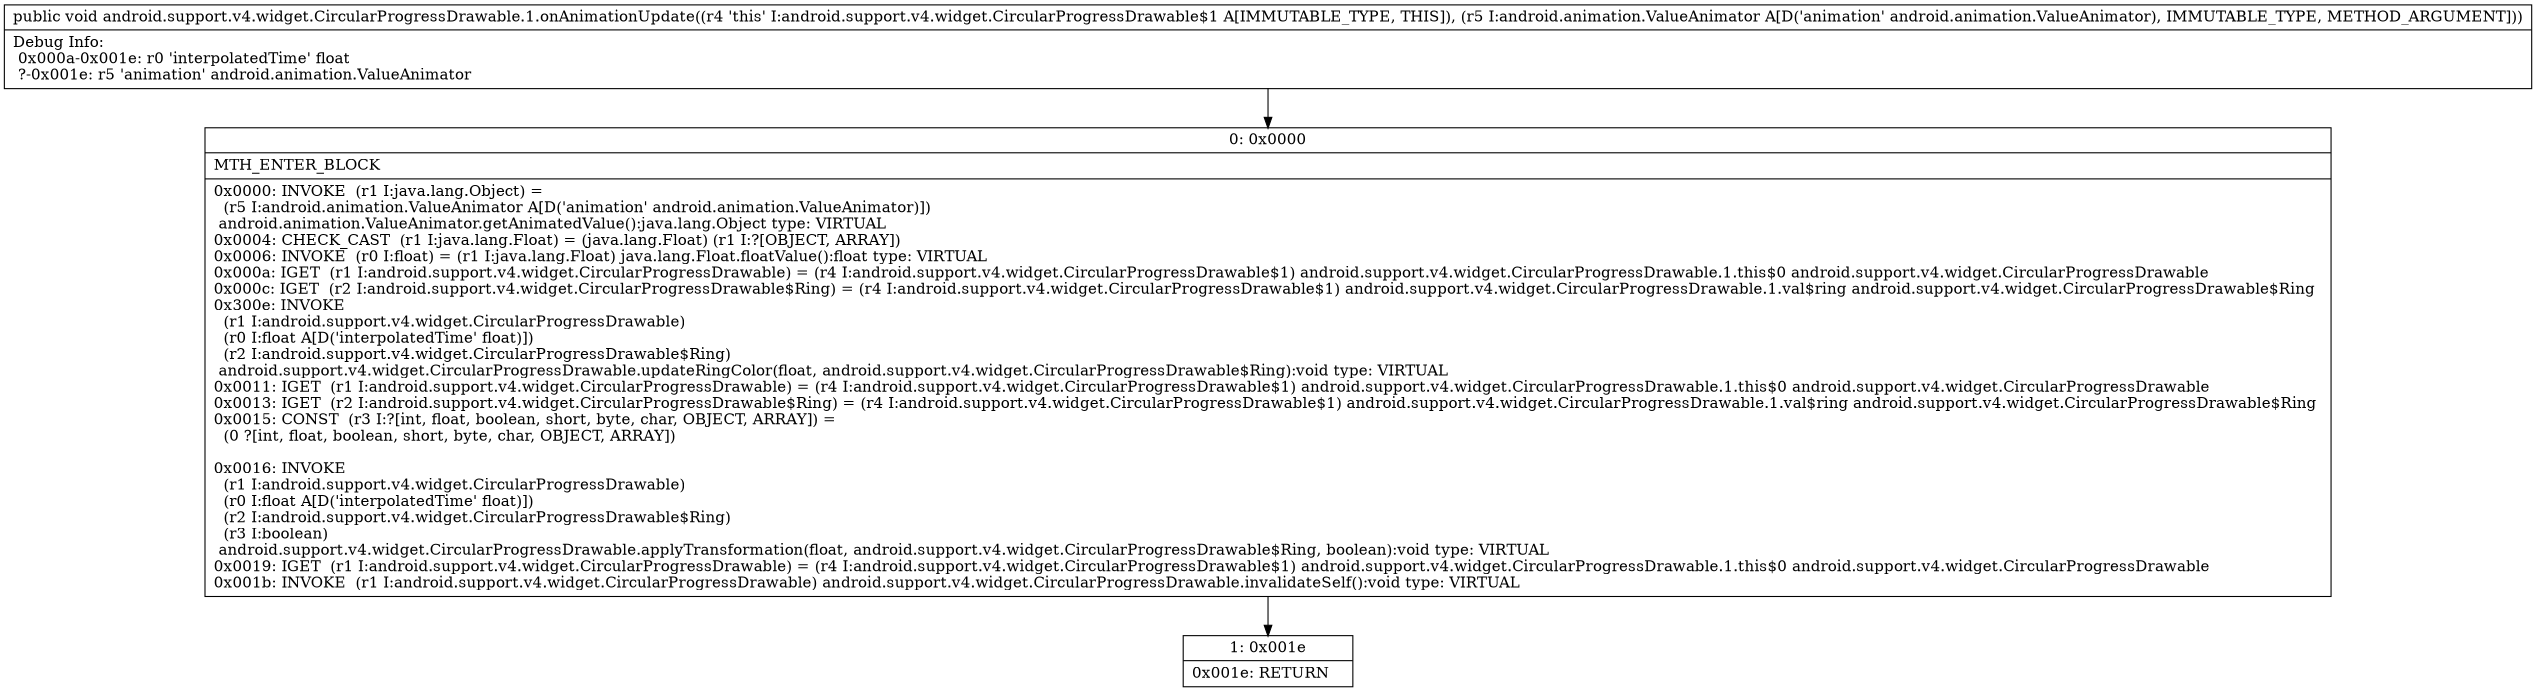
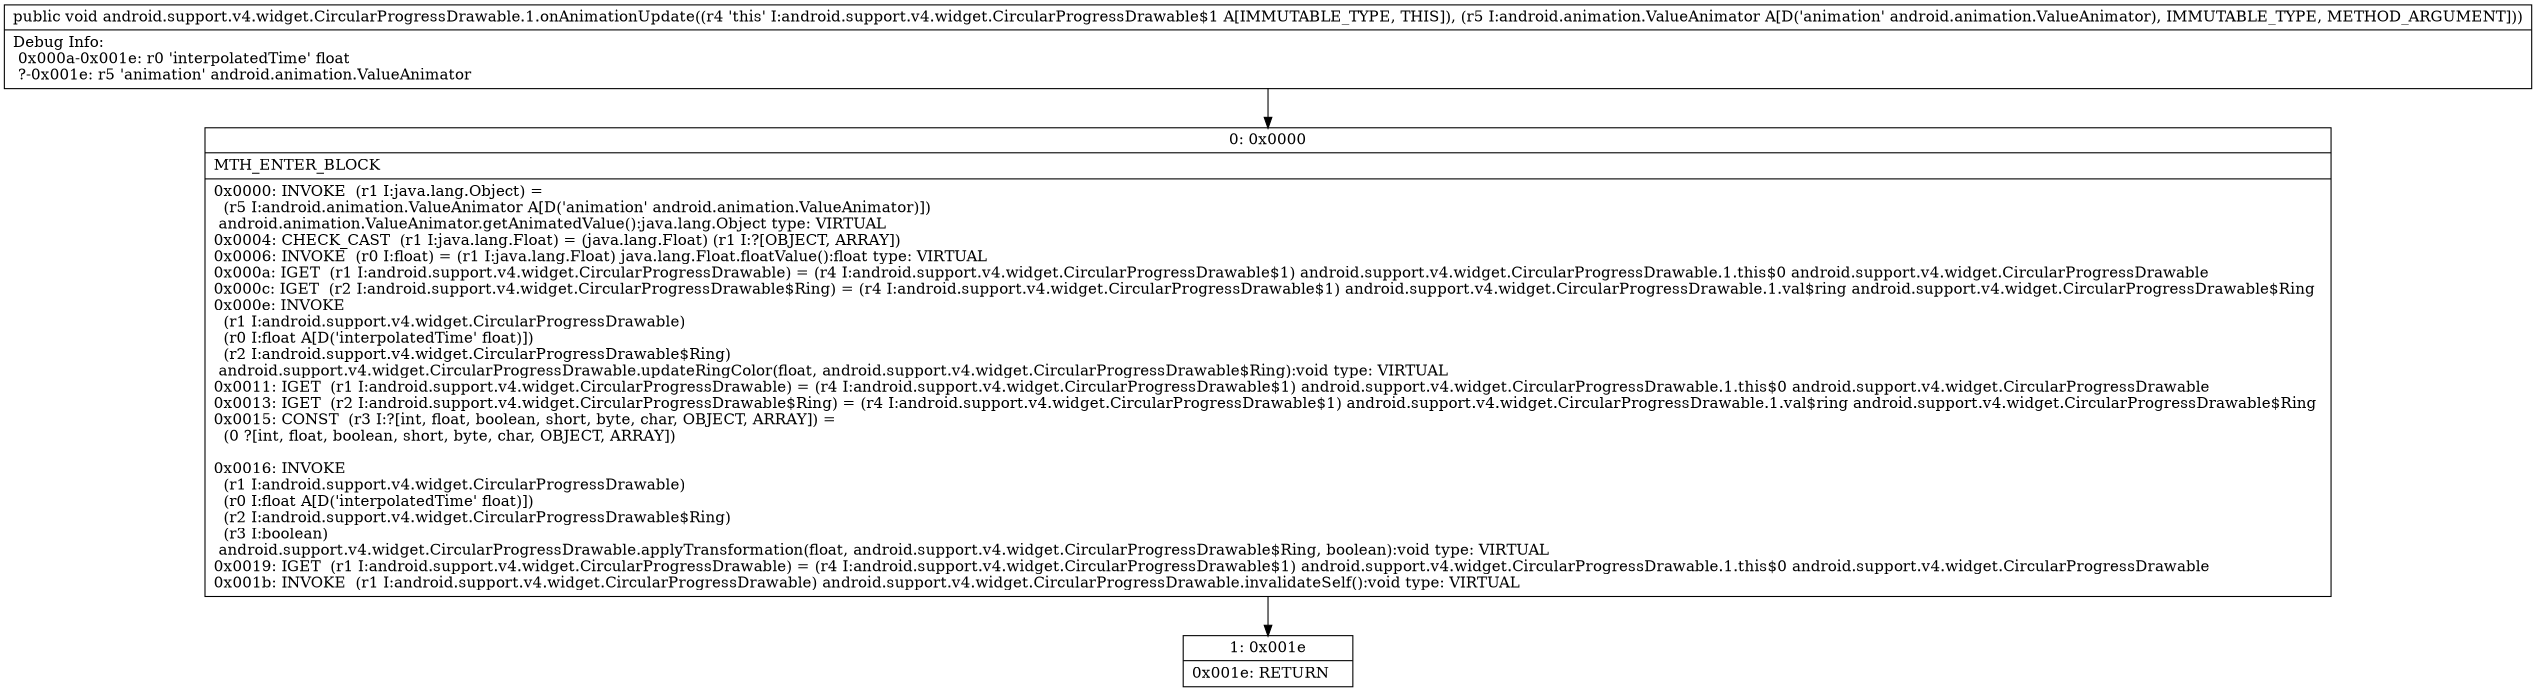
  digraph {
    node [shape=record]
-   n1 [label="{0\:\ 0x0000|MTH_ENTER_BLOCK\l|0x0000: INVOKE  (r1 I:java.lang.Object) = \l  (r5 I:android.animation.ValueAnimator A[D('animation' android.animation.ValueAnimator)])\l android.animation.ValueAnimator.getAnimatedValue():java.lang.Object type: VIRTUAL \l0x0004: CHECK_CAST  (r1 I:java.lang.Float) = (java.lang.Float) (r1 I:?[OBJECT, ARRAY]) \l0x0006: INVOKE  (r0 I:float) = (r1 I:java.lang.Float) java.lang.Float.floatValue():float type: VIRTUAL \l0x000a: IGET  (r1 I:android.support.v4.widget.CircularProgressDrawable) = (r4 I:android.support.v4.widget.CircularProgressDrawable$1) android.support.v4.widget.CircularProgressDrawable.1.this$0 android.support.v4.widget.CircularProgressDrawable \l0x000c: IGET  (r2 I:android.support.v4.widget.CircularProgressDrawable$Ring) = (r4 I:android.support.v4.widget.CircularProgressDrawable$1) android.support.v4.widget.CircularProgressDrawable.1.val$ring android.support.v4.widget.CircularProgressDrawable$Ring \l0x300e: INVOKE  \l  (r1 I:android.support.v4.widget.CircularProgressDrawable)\l  (r0 I:float A[D('interpolatedTime' float)])\l  (r2 I:android.support.v4.widget.CircularProgressDrawable$Ring)\l android.support.v4.widget.CircularProgressDrawable.updateRingColor(float, android.support.v4.widget.CircularProgressDrawable$Ring):void type: VIRTUAL \l0x0011: IGET  (r1 I:android.support.v4.widget.CircularProgressDrawable) = (r4 I:android.support.v4.widget.CircularProgressDrawable$1) android.support.v4.widget.CircularProgressDrawable.1.this$0 android.support.v4.widget.CircularProgressDrawable \l0x0013: IGET  (r2 I:android.support.v4.widget.CircularProgressDrawable$Ring) = (r4 I:android.support.v4.widget.CircularProgressDrawable$1) android.support.v4.widget.CircularProgressDrawable.1.val$ring android.support.v4.widget.CircularProgressDrawable$Ring \l0x0015: CONST  (r3 I:?[int, float, boolean, short, byte, char, OBJECT, ARRAY]) = \l  (0 ?[int, float, boolean, short, byte, char, OBJECT, ARRAY])\l \l0x0016: INVOKE  \l  (r1 I:android.support.v4.widget.CircularProgressDrawable)\l  (r0 I:float A[D('interpolatedTime' float)])\l  (r2 I:android.support.v4.widget.CircularProgressDrawable$Ring)\l  (r3 I:boolean)\l android.support.v4.widget.CircularProgressDrawable.applyTransformation(float, android.support.v4.widget.CircularProgressDrawable$Ring, boolean):void type: VIRTUAL \l0x0019: IGET  (r1 I:android.support.v4.widget.CircularProgressDrawable) = (r4 I:android.support.v4.widget.CircularProgressDrawable$1) android.support.v4.widget.CircularProgressDrawable.1.this$0 android.support.v4.widget.CircularProgressDrawable \l0x001b: INVOKE  (r1 I:android.support.v4.widget.CircularProgressDrawable) android.support.v4.widget.CircularProgressDrawable.invalidateSelf():void type: VIRTUAL \l}"]
+   n1 [label="{0\:\ 0x0000|MTH_ENTER_BLOCK\l|0x0000: INVOKE  (r1 I:java.lang.Object) = \l  (r5 I:android.animation.ValueAnimator A[D('animation' android.animation.ValueAnimator)])\l android.animation.ValueAnimator.getAnimatedValue():java.lang.Object type: VIRTUAL \l0x0004: CHECK_CAST  (r1 I:java.lang.Float) = (java.lang.Float) (r1 I:?[OBJECT, ARRAY]) \l0x0006: INVOKE  (r0 I:float) = (r1 I:java.lang.Float) java.lang.Float.floatValue():float type: VIRTUAL \l0x000a: IGET  (r1 I:android.support.v4.widget.CircularProgressDrawable) = (r4 I:android.support.v4.widget.CircularProgressDrawable$1) android.support.v4.widget.CircularProgressDrawable.1.this$0 android.support.v4.widget.CircularProgressDrawable \l0x000c: IGET  (r2 I:android.support.v4.widget.CircularProgressDrawable$Ring) = (r4 I:android.support.v4.widget.CircularProgressDrawable$1) android.support.v4.widget.CircularProgressDrawable.1.val$ring android.support.v4.widget.CircularProgressDrawable$Ring \l0x000e: INVOKE  \l  (r1 I:android.support.v4.widget.CircularProgressDrawable)\l  (r0 I:float A[D('interpolatedTime' float)])\l  (r2 I:android.support.v4.widget.CircularProgressDrawable$Ring)\l android.support.v4.widget.CircularProgressDrawable.updateRingColor(float, android.support.v4.widget.CircularProgressDrawable$Ring):void type: VIRTUAL \l0x0011: IGET  (r1 I:android.support.v4.widget.CircularProgressDrawable) = (r4 I:android.support.v4.widget.CircularProgressDrawable$1) android.support.v4.widget.CircularProgressDrawable.1.this$0 android.support.v4.widget.CircularProgressDrawable \l0x0013: IGET  (r2 I:android.support.v4.widget.CircularProgressDrawable$Ring) = (r4 I:android.support.v4.widget.CircularProgressDrawable$1) android.support.v4.widget.CircularProgressDrawable.1.val$ring android.support.v4.widget.CircularProgressDrawable$Ring \l0x0015: CONST  (r3 I:?[int, float, boolean, short, byte, char, OBJECT, ARRAY]) = \l  (0 ?[int, float, boolean, short, byte, char, OBJECT, ARRAY])\l \l0x0016: INVOKE  \l  (r1 I:android.support.v4.widget.CircularProgressDrawable)\l  (r0 I:float A[D('interpolatedTime' float)])\l  (r2 I:android.support.v4.widget.CircularProgressDrawable$Ring)\l  (r3 I:boolean)\l android.support.v4.widget.CircularProgressDrawable.applyTransformation(float, android.support.v4.widget.CircularProgressDrawable$Ring, boolean):void type: VIRTUAL \l0x0019: IGET  (r1 I:android.support.v4.widget.CircularProgressDrawable) = (r4 I:android.support.v4.widget.CircularProgressDrawable$1) android.support.v4.widget.CircularProgressDrawable.1.this$0 android.support.v4.widget.CircularProgressDrawable \l0x001b: INVOKE  (r1 I:android.support.v4.widget.CircularProgressDrawable) android.support.v4.widget.CircularProgressDrawable.invalidateSelf():void type: VIRTUAL \l}"]
    n2 [label="{1\:\ 0x001e|0x001e: RETURN   \l}"]
    n3 [label="{public void android.support.v4.widget.CircularProgressDrawable.1.onAnimationUpdate((r4 'this' I:android.support.v4.widget.CircularProgressDrawable$1 A[IMMUTABLE_TYPE, THIS]), (r5 I:android.animation.ValueAnimator A[D('animation' android.animation.ValueAnimator), IMMUTABLE_TYPE, METHOD_ARGUMENT]))  | Debug Info:\l  0x000a\-0x001e: r0 'interpolatedTime' float\l  ?\-0x001e: r5 'animation' android.animation.ValueAnimator\l}"]
    n1 -> n2
    n3 -> n1
  }
